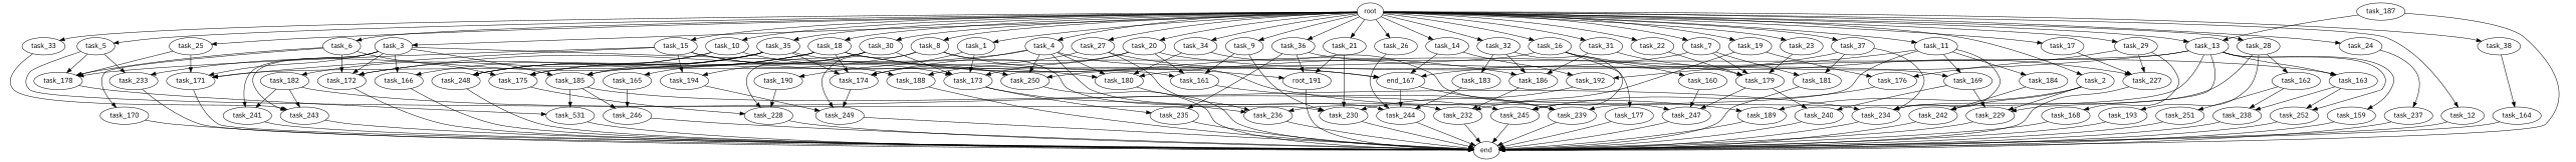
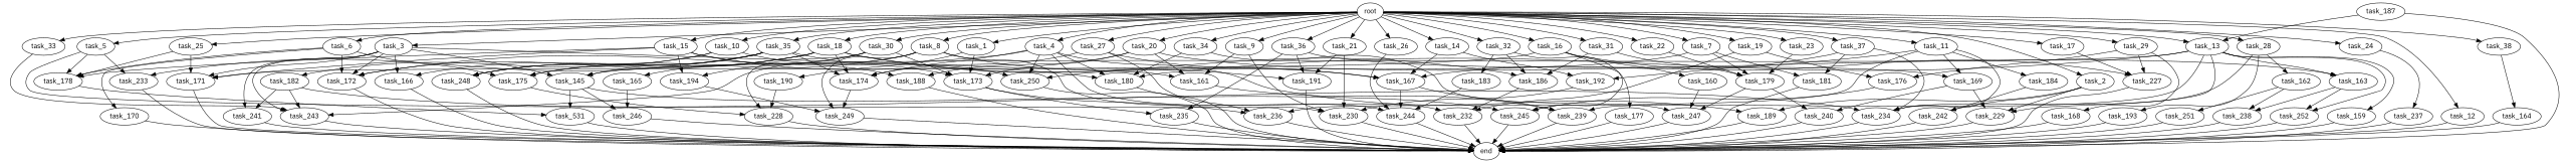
  digraph {
    fontname="IBM Plex Sans"
    node [fontname="IBM Plex Sans"]
    edge [fontname="IBM Plex Sans"]
    root
    task_1
    task_2
    task_3
    task_4
    task_5
    task_6
    task_7
    task_8
    task_9
    task_10
    task_11
    task_12
    task_13
    task_14
    task_15
    task_16
    task_17
    task_18
    task_19
    task_20
    task_21
    task_22
    task_23
    task_24
    task_25
    task_26
    task_27
    task_28
    task_29
    task_30
    task_31
    task_32
    task_33
    task_34
    task_35
    task_36
    task_37
    task_38
    task_173
    task_190
    task_189
    task_229
    task_242
    task_161
    task_166
    task_171
    task_172
-   task_185
+   task_185 [label=task_145]
    task_241
    task_243
    task_174
    task_180
    task_232
    task_250
    task_178
    task_230
    task_233
    task_170
    task_175
    task_179
    task_181
-   task_191 [label=root_191]
+   task_191
    task_244
    task_249
    task_182
    task_248
    task_169
    task_184
    task_192
    task_234
    task_236
    end
    task_159
    task_163
    task_239
    task_252
-   task_167 [label=end_167]
+   task_167
    task_188
    task_194
    task_160
    task_227
    task_245
    task_186
    task_176
    task_237
    task_162
    task_193
    task_168
    task_165
    task_228
    task_183
    task_177
    task_247
    task_235
    task_164
    task_246
    n98 [label=task_531]
    task_240
    task_238
    task_187
    task_251
    root -> task_1
    root -> task_2
    root -> task_3
    root -> task_4
    root -> task_5
    root -> task_6
    root -> task_7
    root -> task_8
    root -> task_9
    root -> task_10
    root -> task_11
    root -> task_12
    root -> task_13
    root -> task_14
    root -> task_15
    root -> task_16
    root -> task_17
    root -> task_18
    root -> task_19
    root -> task_20
    root -> task_21
    root -> task_22
    root -> task_23
    root -> task_24
    root -> task_25
    root -> task_26
    root -> task_27
    root -> task_28
    root -> task_29
    root -> task_30
    root -> task_31
    root -> task_32
    root -> task_33
    root -> task_34
    root -> task_35
    root -> task_36
    root -> task_37
    root -> task_38
    task_1 -> task_173
    task_1 -> task_190
    task_2 -> task_189
    task_2 -> task_229
    task_2 -> task_242
    task_3 -> task_161
    task_3 -> task_166
    task_3 -> task_171
    task_3 -> task_172
    task_3 -> task_185
    task_3 -> task_241
    task_3 -> task_243
    task_4 -> task_189
    task_4 -> task_172
    task_4 -> task_174
    task_4 -> task_180
    task_4 -> task_232
    task_4 -> task_250
    task_5 -> task_178
    task_5 -> task_230
    task_5 -> task_233
    task_6 -> task_172
    task_6 -> task_178
    task_6 -> task_170
    task_6 -> task_175
    task_7 -> task_250
    task_7 -> task_179
    task_7 -> task_181
+   task_8 -> task_243
    task_8 -> task_175
    task_8 -> task_191
    task_8 -> task_244
    task_8 -> task_249
    task_9 -> task_161
    task_9 -> task_230
    task_10 -> task_173
    task_10 -> task_182
    task_10 -> task_248
    task_11 -> task_169
    task_11 -> task_184
    task_11 -> task_192
    task_11 -> task_234
    task_11 -> task_236
    task_12 -> end
    task_13 -> task_229
    task_13 -> task_185
    task_13 -> task_180
    task_13 -> task_159
    task_13 -> task_163
    task_13 -> task_239
    task_13 -> task_252
    task_14 -> task_192
    task_14 -> task_167
    task_15 -> task_171
    task_15 -> task_180
    task_15 -> task_178
    task_15 -> task_188
    task_15 -> task_194
    task_16 -> task_171
    task_16 -> task_160
    task_16 -> task_227
    task_16 -> task_245
    task_17 -> task_227
    task_18 -> task_166
    task_18 -> task_172
    task_18 -> task_174
    task_18 -> task_248
    task_18 -> task_167
    task_18 -> task_186
    task_19 -> task_232
    task_19 -> task_176
    task_20 -> task_173
    task_20 -> task_161
    task_20 -> task_163
    task_20 -> task_188
    task_21 -> task_230
    task_21 -> task_191
    task_22 -> task_179
    task_23 -> task_179
    task_24 -> task_237
    task_25 -> task_171
    task_25 -> task_178
    task_26 -> task_244
    task_27 -> task_174
    task_27 -> task_236
    task_27 -> task_167
    task_28 -> task_234
    task_28 -> task_162
    task_28 -> task_193
    task_29 -> task_227
    task_29 -> task_176
    task_29 -> task_168
    task_30 -> task_173
    task_30 -> task_194
    task_30 -> task_165
    task_30 -> task_228
    task_31 -> task_179
    task_31 -> task_186
    task_32 -> task_186
    task_32 -> task_183
    task_32 -> task_177
    task_33 -> task_243
    task_34 -> task_180
    task_34 -> task_247
    task_35 -> task_185
    task_35 -> task_174
    task_35 -> task_250
    task_35 -> task_233
    task_35 -> task_175
    task_35 -> task_248
    task_36 -> task_191
    task_36 -> task_169
    task_36 -> task_235
    task_37 -> task_181
    task_37 -> task_234
    task_37 -> task_167
    task_38 -> task_164
    task_173 -> task_236
    task_173 -> task_235
    task_190 -> task_228
    task_189 -> end
    task_229 -> end
    task_242 -> end
    task_161 -> task_239
    task_166 -> end
    task_171 -> end
    task_172 -> end
    task_185 -> task_245
    task_185 -> task_246
    task_185 -> n98
    task_241 -> end
    task_243 -> end
    task_174 -> task_249
    task_180 -> end
    task_232 -> end
    task_250 -> end
    task_178 -> n98
    task_230 -> end
    task_233 -> end
    task_170 -> end
    task_175 -> task_228
    task_179 -> task_247
    task_179 -> task_240
    task_181 -> end
    task_191 -> end
    task_244 -> end
    task_249 -> end
    task_182 -> task_241
    task_182 -> task_243
    task_182 -> task_234
    task_248 -> end
    task_169 -> task_229
    task_169 -> task_240
    task_184 -> task_242
    task_192 -> task_230
    task_234 -> end
    task_236 -> end
    task_159 -> end
    task_163 -> task_252
    task_163 -> task_238
    task_239 -> end
    task_252 -> end
    task_167 -> task_244
    task_167 -> task_239
    task_188 -> end
    task_194 -> task_249
    task_160 -> task_247
    task_227 -> end
    task_245 -> end
    task_186 -> task_232
    task_176 -> task_245
    task_237 -> end
    task_162 -> task_238
    task_162 -> task_251
    task_193 -> end
    task_168 -> end
    task_165 -> task_246
    task_228 -> end
    task_183 -> task_244
    task_177 -> end
    task_247 -> end
    task_235 -> end
    task_164 -> end
    task_246 -> end
    n98 -> end
    task_240 -> end
    task_238 -> end
    task_187 -> task_13
    task_187 -> end
    task_251 -> end
  }
